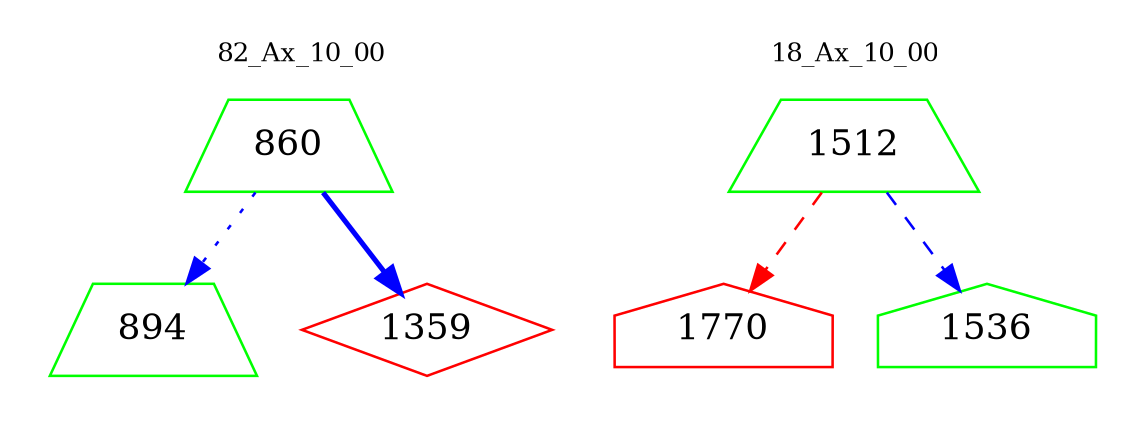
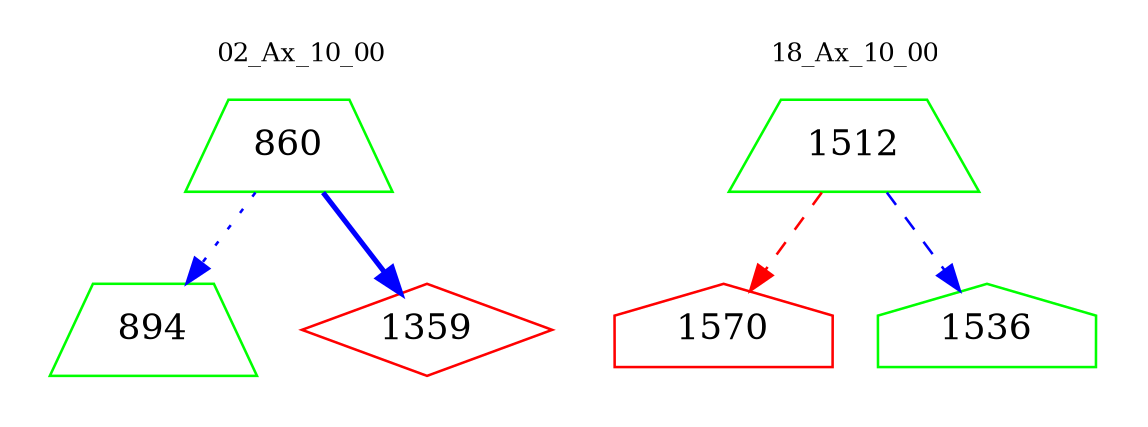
  digraph {
    node [color=green shape=trapezium]
    edge [color=blue style=dashed]
    n1 [label=860]
    n2 [label=894]
    n3 [color=red label=1359 shape=diamond]
    n4 [label=1512]
-   n5 [color=red label=1770 shape=house]
+   n5 [color=red label=1570 shape=house]
    n6 [label=1536 shape=house]
    subgraph cluster_1 {
      color=white
      fontsize=10
-     label="82_Ax_10_00"
+     label="02_Ax_10_00"
      n1
      n2
      n3
    }
    subgraph cluster_2 {
      color=white
      fontsize=10
      label="18_Ax_10_00"
      n4
      n5
      n6
    }
    n1 -> n2 [style=dotted]
    n1 -> n3 [style=bold]
    n4 -> n5 [color=red]
    n4 -> n6
  }
